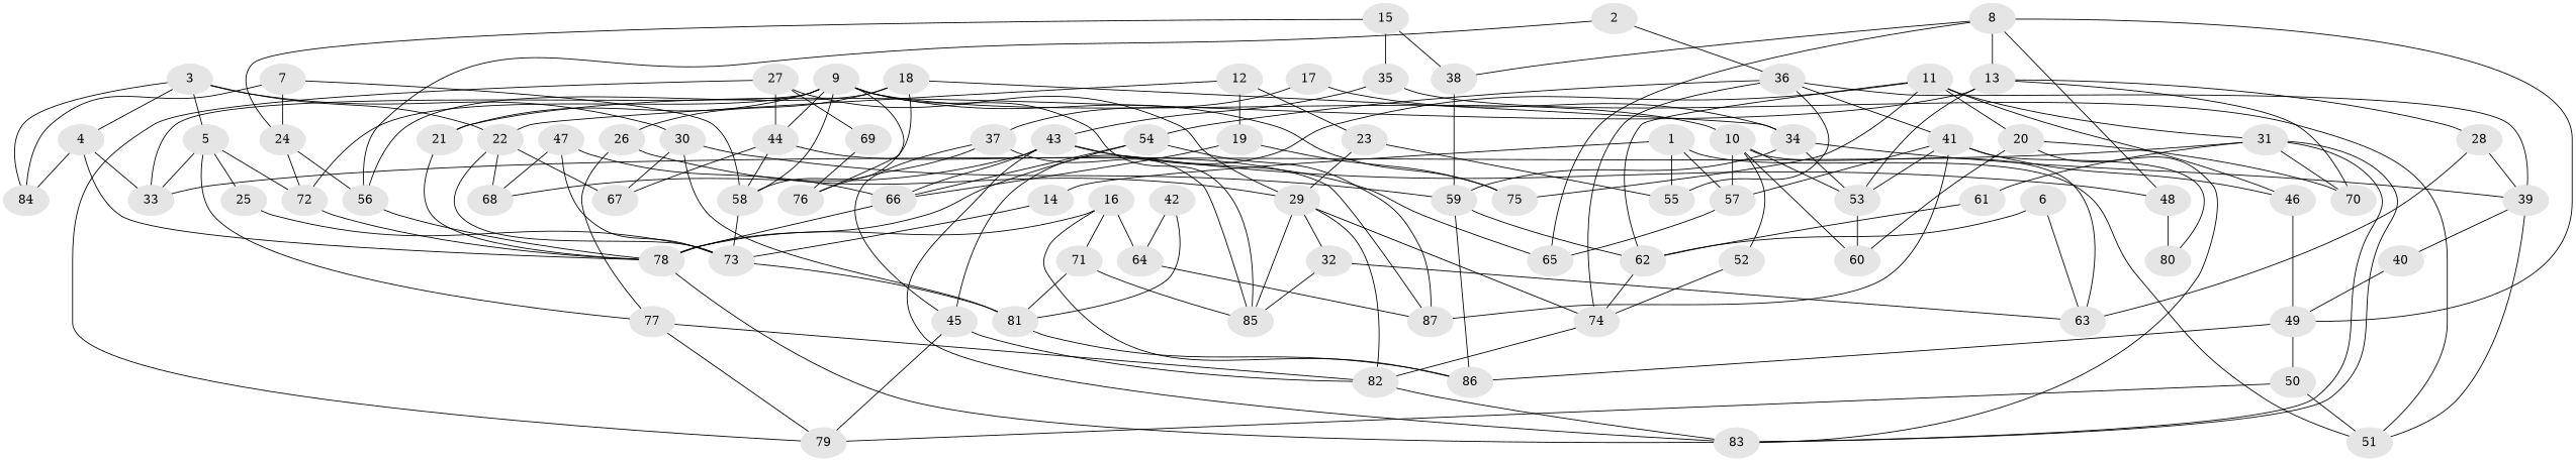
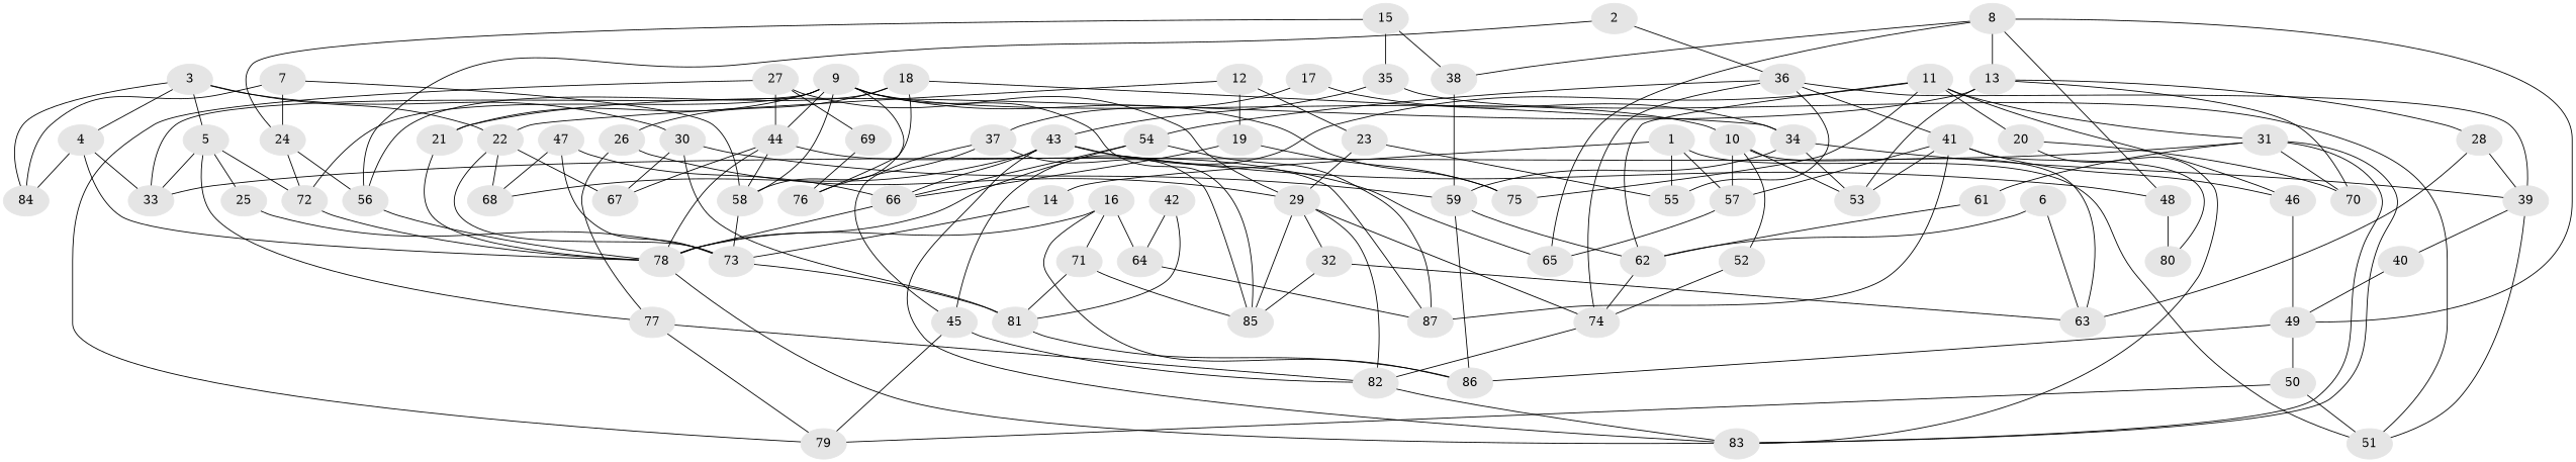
  graph {
    node [color=gray90 style=filled]
    1
    14
    51
    55
    57
    73
    65
    2
    36
    56
    39
    74
    41
    54
    78
    3
    4
    5
    22
    30
    84
    33
    25
    72
    77
    67
    68
    59
    81
    83
    79
    82
    6
    62
    63
    7
    24
    58
    8
    13
    38
    48
    49
    21
    53
    28
    70
    80
    86
    50
    9
    10
    75
    76
    85
    44
    52
-   60
    11
    20
    31
    45
    46
    61
    12
    19
    23
    66
    29
    15
    35
    43
    16
    64
    71
    87
    17
    34
    37
    18
    26
    32
    27
    69
    40
    42
    47
    1 -- 14
    1 -- 51
    1 -- 55
    1 -- 57
    14 -- 73
    57 -- 65
    73 -- 81
    2 -- 36
    2 -- 56
    36 -- 55
    36 -- 39
    36 -- 74
    36 -- 41
    36 -- 54
    56 -- 78
    39 -- 51
    39 -- 40
    74 -- 82
    41 -- 57
    41 -- 53
    41 -- 80
    41 -- 46
    41 -- 87
    54 -- 78
    54 -- 66
    54 -- 87
    78 -- 83
    3 -- 4
    3 -- 5
    3 -- 22
    3 -- 30
    3 -- 84
    4 -- 78
    4 -- 84
    4 -- 33
    5 -- 33
    5 -- 25
    5 -- 72
    5 -- 77
    22 -- 73
    22 -- 67
    22 -- 68
    30 -- 67
    30 -- 59
    30 -- 81
    25 -- 73
    72 -- 78
    77 -- 79
    77 -- 82
    59 -- 62
    59 -- 86
    81 -- 86
    82 -- 83
    6 -- 62
    6 -- 63
    62 -- 74
    7 -- 84
    7 -- 24
    7 -- 58
    24 -- 56
    24 -- 72
    58 -- 73
    8 -- 65
    8 -- 13
    8 -- 38
    8 -- 48
    8 -- 49
    13 -- 21
    13 -- 53
    13 -- 28
    13 -- 70
    38 -- 59
    48 -- 80
    49 -- 86
    49 -- 50
    21 -- 78
-   53 -- 60
    28 -- 39
    28 -- 63
    50 -- 51
    50 -- 79
    9 -- 33
    9 -- 72
    9 -- 58
    9 -- 21
    9 -- 10
    9 -- 75
    9 -- 76
    9 -- 85
    9 -- 44
    10 -- 57
    10 -- 63
    10 -- 53
    10 -- 52
-   10 -- 60
+   44 -- 78
    44 -- 67
    44 -- 58
    44 -- 87
    52 -- 74
    11 -- 62
    11 -- 75
    11 -- 20
    11 -- 31
    11 -- 45
    11 -- 46
    20 -- 83
    20 -- 70
-   20 -- 60
    31 -- 33
    31 -- 83
    31 -- 83
    31 -- 70
    31 -- 61
    45 -- 79
    45 -- 82
    46 -- 49
    61 -- 62
    12 -- 22
    12 -- 19
    12 -- 23
    19 -- 75
    19 -- 66
    23 -- 55
    23 -- 29
    66 -- 78
    29 -- 74
    29 -- 82
    29 -- 85
    29 -- 32
    15 -- 24
    15 -- 38
    15 -- 35
    35 -- 51
    35 -- 43
    43 -- 65
    43 -- 68
    43 -- 83
    43 -- 48
    43 -- 66
    16 -- 78
    16 -- 86
    16 -- 64
    16 -- 71
    64 -- 87
    71 -- 81
    71 -- 85
    17 -- 34
    17 -- 37
    34 -- 39
    34 -- 59
    34 -- 53
    37 -- 76
    37 -- 85
    37 -- 45
    18 -- 56
    18 -- 58
    18 -- 34
    18 -- 26
    26 -- 77
    26 -- 29
    32 -- 63
    32 -- 85
    27 -- 79
    27 -- 44
    27 -- 29
    27 -- 69
    69 -- 76
    40 -- 49
    42 -- 81
    42 -- 64
    47 -- 73
    47 -- 68
    47 -- 66
  }
